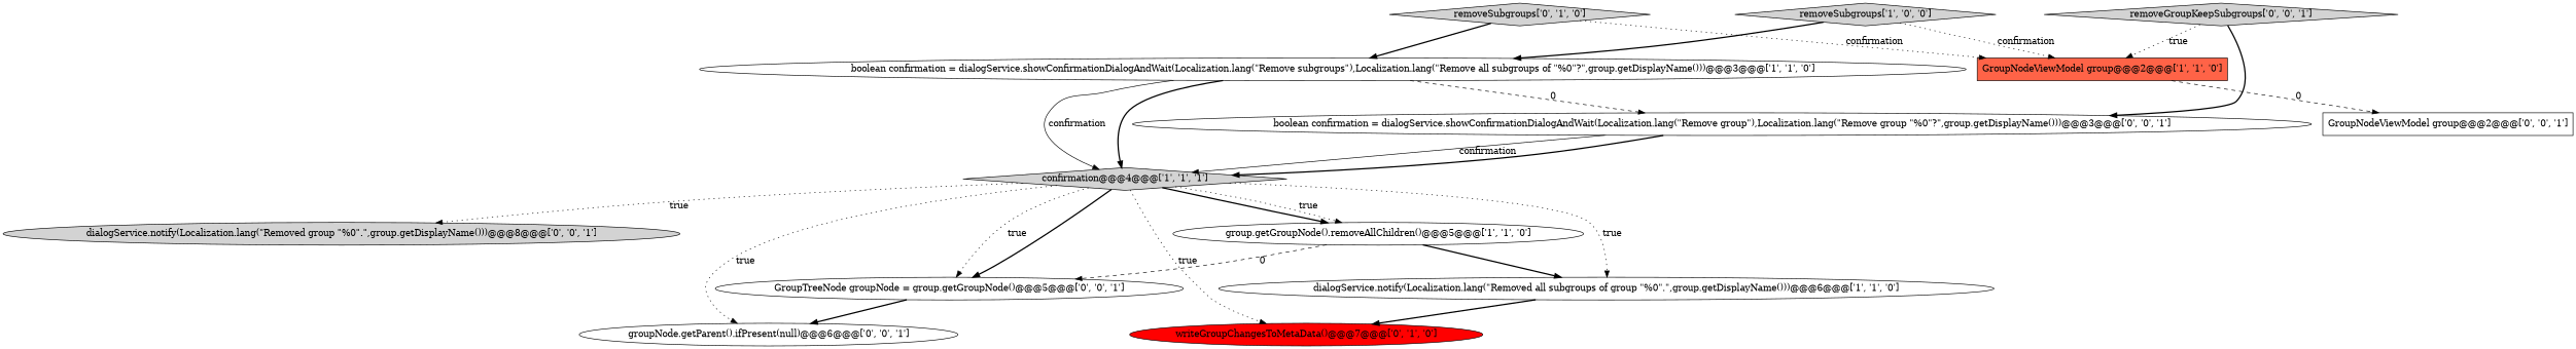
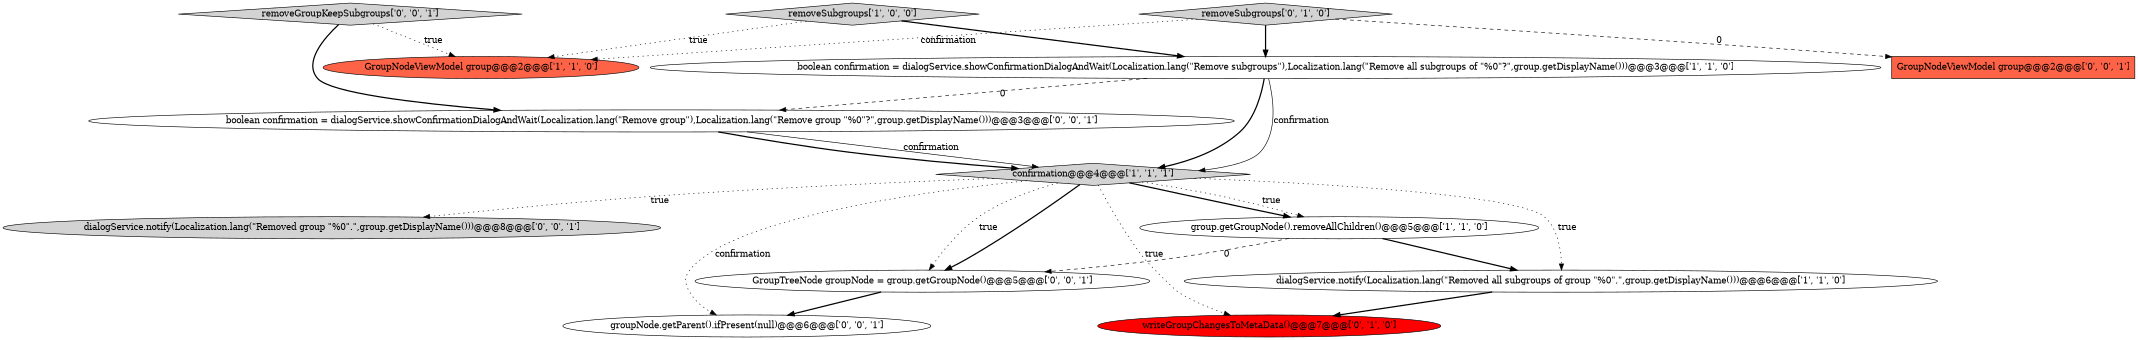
  digraph {
    node [fillcolor=white shape=ellipse style=filled]
    edge [style=bold]
    n1 [fillcolor=lightgray label="removeSubgroups['1', '0', '0']" shape=diamond]
    n2 [label="boolean confirmation = dialogService.showConfirmationDialogAndWait(Localization.lang(\"Remove subgroups\"),Localization.lang(\"Remove all subgroups of \"%0\"?\",group.getDisplayName()))@@@3@@@['1', '1', '0']"]
-   n3 [fillcolor=tomato label="GroupNodeViewModel group@@@2@@@['1', '1', '0']" shape=box]
+   n3 [fillcolor=tomato label="GroupNodeViewModel group@@@2@@@['1', '1', '0']"]
    n4 [label="boolean confirmation = dialogService.showConfirmationDialogAndWait(Localization.lang(\"Remove group\"),Localization.lang(\"Remove group \"%0\"?\",group.getDisplayName()))@@@3@@@['0', '0', '1']"]
    n5 [fillcolor=lightgray label="confirmation@@@4@@@['1', '1', '1']" shape=diamond]
-   n6 [label="GroupNodeViewModel group@@@2@@@['0', '0', '1']" shape=box]
+   n6 [fillcolor=tomato label="GroupNodeViewModel group@@@2@@@['0', '0', '1']" shape=box]
    n7 [fillcolor=lightgray label="removeGroupKeepSubgroups['0', '0', '1']" shape=diamond]
    n8 [fillcolor=lightgray label="dialogService.notify(Localization.lang(\"Removed group \"%0\".\",group.getDisplayName()))@@@8@@@['0', '0', '1']"]
    n9 [label="groupNode.getParent().ifPresent(null)@@@6@@@['0', '0', '1']"]
    n10 [label="dialogService.notify(Localization.lang(\"Removed all subgroups of group \"%0\".\",group.getDisplayName()))@@@6@@@['1', '1', '0']"]
    n11 [fillcolor=red label="writeGroupChangesToMetaData()@@@7@@@['0', '1', '0']"]
    n12 [label="group.getGroupNode().removeAllChildren()@@@5@@@['1', '1', '0']"]
    n13 [label="GroupTreeNode groupNode = group.getGroupNode()@@@5@@@['0', '0', '1']"]
    n14 [fillcolor=lightgray label="removeSubgroups['0', '1', '0']" shape=diamond]
    n1 -> n2
-   n1 -> n3 [label=confirmation style=dotted]
+   n1 -> n3 [label=true style=dotted]
    n2 -> n4 [label=0 style=dashed]
    n2 -> n5 [label=confirmation style=solid]
    n2 -> n5
-   n3 -> n6 [label=0 style=dashed]
+   n14 -> n6 [label=0 style=dashed]
    n4 -> n5 [label=confirmation style=solid]
    n4 -> n5
    n5 -> n8 [label=true style=dotted]
-   n5 -> n9 [label=true style=dotted]
+   n5 -> n9 [label=confirmation style=dotted]
    n5 -> n10 [label=true style=dotted]
    n5 -> n11 [label=true style=dotted]
    n5 -> n12
    n5 -> n12 [label=true style=dotted]
    n5 -> n13
    n5 -> n13 [label=true style=dotted]
    n7 -> n3 [label=true style=dotted]
    n7 -> n4
    n10 -> n11
    n12 -> n10
    n12 -> n13 [label=0 style=dashed]
    n13 -> n9
    n14 -> n2
    n14 -> n3 [label=confirmation style=dotted]
  }
